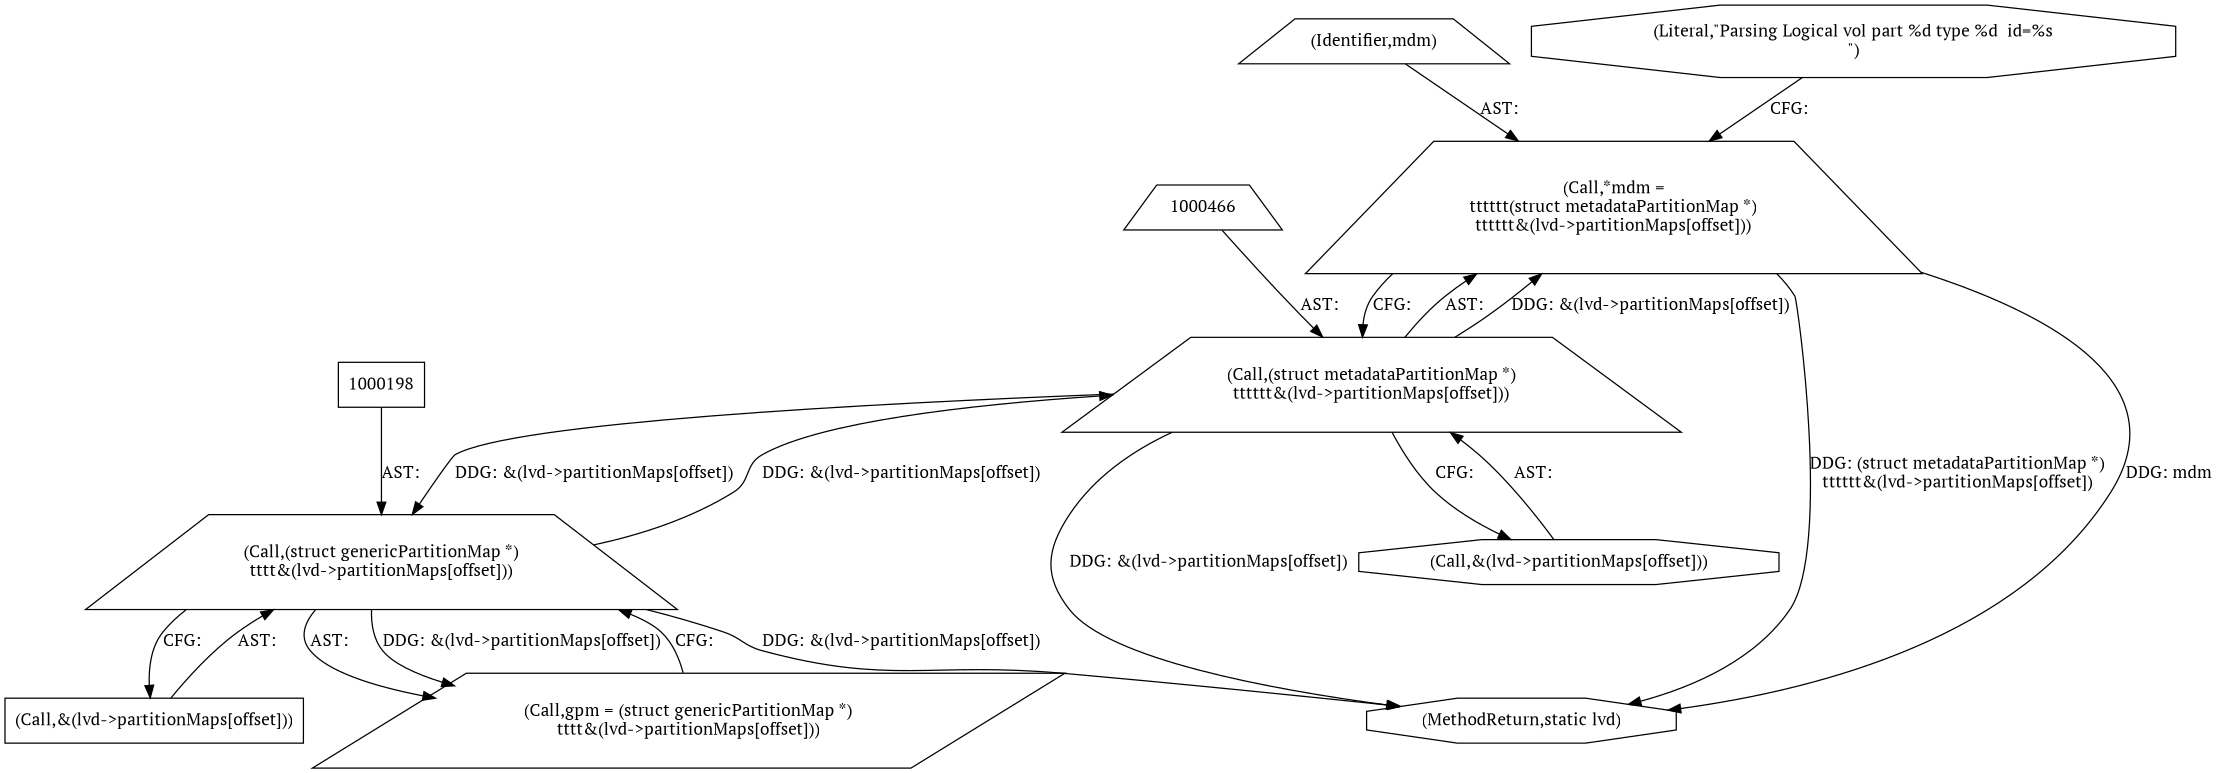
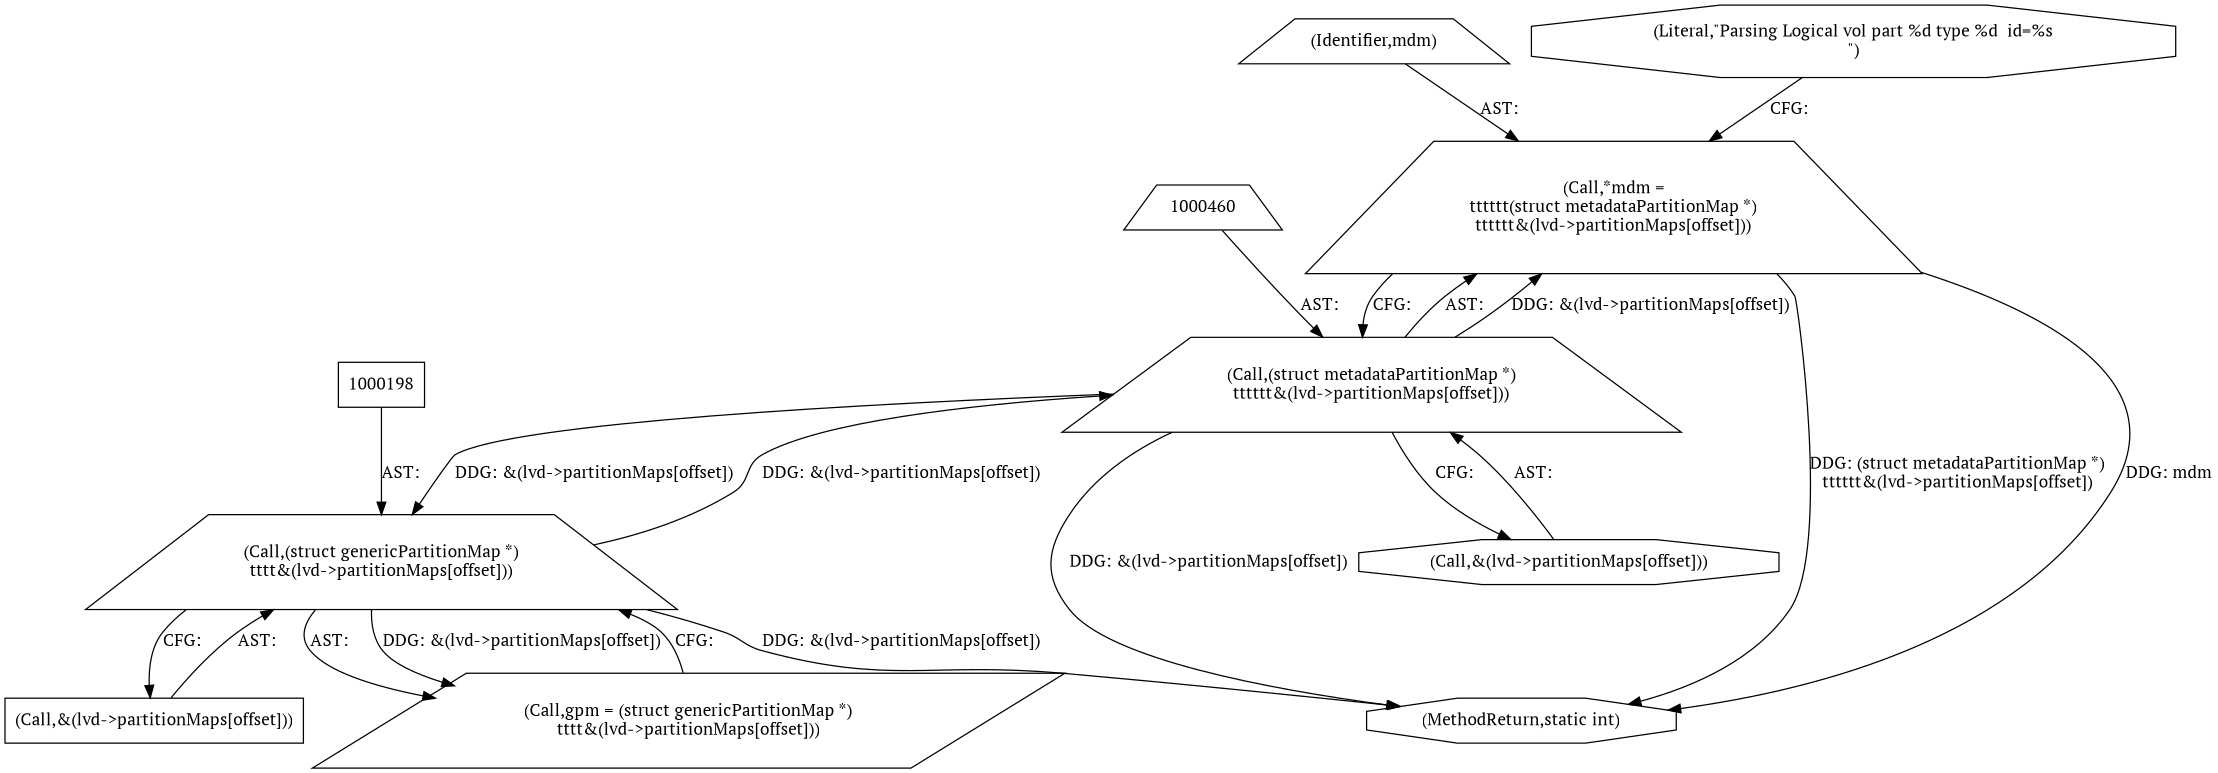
  digraph {
    fontname="PT Serif"
    node [fontname="PT Serif" shape=trapezium]
    edge [fontname="PT Serif"]
    n1 [label="(Call,*mdm =\n\t\t\t\t\t\t(struct metadataPartitionMap *)\n\t\t\t\t\t\t&(lvd->partitionMaps[offset]))"]
    n2 [label="(Call,(struct metadataPartitionMap *)\n\t\t\t\t\t\t&(lvd->partitionMaps[offset]))"]
-   n3 [label="(MethodReturn,static lvd)" shape=octagon]
+   n3 [label="(MethodReturn,static int)" shape=octagon]
    n4 [label="(Call,(struct genericPartitionMap *)\n\t\t\t\t&(lvd->partitionMaps[offset]))"]
    n5 [label="(Call,&(lvd->partitionMaps[offset]))" shape=octagon]
    n6 [label="(Call,&(lvd->partitionMaps[offset]))" shape=box]
    n7 [label="(Call,gpm = (struct genericPartitionMap *)\n\t\t\t\t&(lvd->partitionMaps[offset]))" shape=parallelogram]
    n8 [label="(Identifier,mdm)"]
    n9 [label="(Literal,\"Parsing Logical vol part %d type %d  id=%s\n\")" shape=octagon]
-   1000460 [label=1000466]
+   1000460
    1000198 [shape=box]
    n1 -> n2 [label="CFG: "]
    n1 -> n3 [label="DDG: (struct metadataPartitionMap *)\n\t\t\t\t\t\t&(lvd->partitionMaps[offset])"]
    n1 -> n3 [label="DDG: mdm"]
    n2 -> n1 [label="AST: "]
    n2 -> n1 [label="DDG: &(lvd->partitionMaps[offset])"]
    n2 -> n3 [label="DDG: &(lvd->partitionMaps[offset])"]
    n2 -> n4 [label="DDG: &(lvd->partitionMaps[offset])"]
    n2 -> n5 [label="CFG: "]
    n4 -> n2 [label="DDG: &(lvd->partitionMaps[offset])"]
    n4 -> n3 [label="DDG: &(lvd->partitionMaps[offset])"]
    n4 -> n6 [label="CFG: "]
    n4 -> n7 [label="AST: "]
    n4 -> n7 [label="DDG: &(lvd->partitionMaps[offset])"]
    n5 -> n2 [label="AST: "]
    n6 -> n4 [label="AST: "]
    n7 -> n4 [label="CFG: "]
    n8 -> n1 [label="AST: "]
    n9 -> n1 [label="CFG: "]
    1000460 -> n2 [label="AST: "]
    1000198 -> n4 [label="AST: "]
  }
